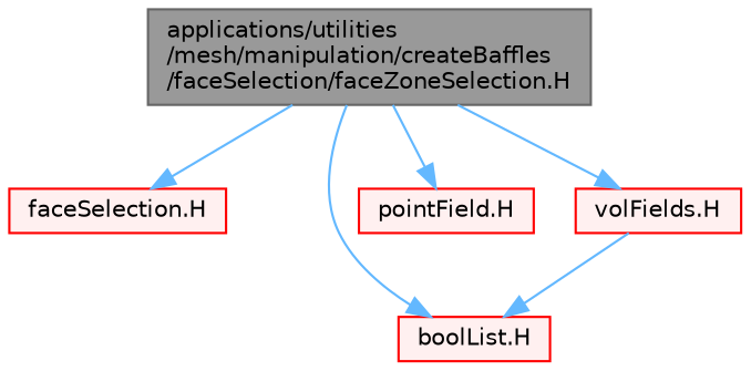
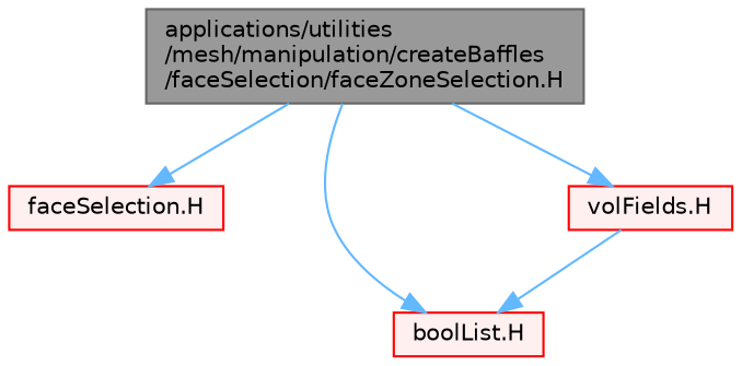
  digraph {
    node [color=red fillcolor="#FFF0F0" fontname=Helvetica fontsize=10 shape=box style=filled]
    edge [color=steelblue1 fontname=Helvetica fontsize=10 labelfontname=Helvetica labelfontsize=10 style=solid]
    n1 [color=gray40 fillcolor=grey60 fontcolor=black height=0.2 label="applications/utilities\l/mesh/manipulation/createBaffles\l/faceSelection/faceZoneSelection.H" width=0.4]
    n2 [height=0.2 label="faceSelection.H" width=0.4]
    n3 [height=0.2 label="boolList.H" width=0.4]
-   n4 [height=0.2 label="pointField.H" width=0.4]
    n5 [height=0.2 label="volFields.H" width=0.4]
    n1 -> n2
    n1 -> n3
-   n1 -> n4
    n1 -> n5
    n5 -> n3
  }
